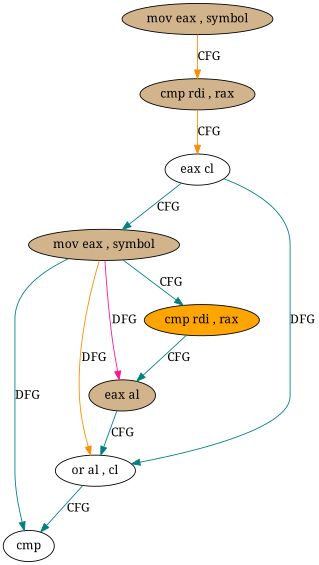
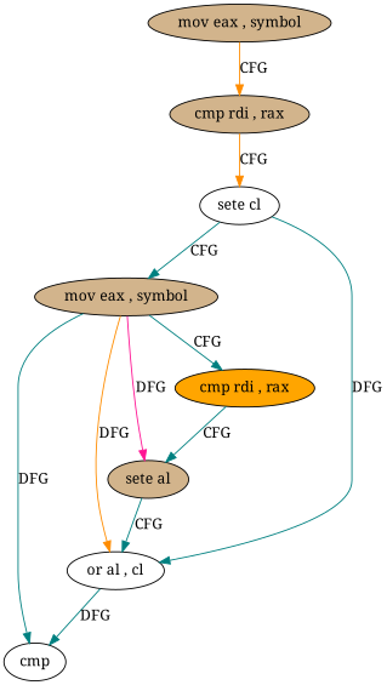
  digraph {
    fontname="Noto Serif"
    node [fillcolor=tan fontname="Noto Serif" style=filled]
    edge [color=teal fontname="Noto Serif"]
    n1 [label="mov eax , symbol"]
    n2 [label="cmp rdi , rax"]
-   n3 [fillcolor=white label="eax cl"]
+   n3 [fillcolor=white label="sete cl"]
    n4 [label="mov eax , symbol"]
    n5 [fillcolor=white label="or al , cl"]
    n6 [fillcolor=orange label="cmp rdi , rax"]
-   n7 [label="eax al"]
+   n7 [label="sete al"]
    n8 [fillcolor=white label=cmp]
    n1 -> n2 [color=darkorange label=CFG]
    n2 -> n3 [color=darkorange label=CFG]
    n3 -> n4 [label=CFG]
    n3 -> n5 [label=DFG]
    n4 -> n5 [color=darkorange label=DFG]
    n4 -> n6 [label=CFG]
    n4 -> n7 [color=deeppink label=DFG]
    n4 -> n8 [label=DFG]
-   n5 -> n8 [label=CFG]
+   n5 -> n8 [label=DFG]
    n6 -> n7 [label=CFG]
    n7 -> n5 [label=CFG]
  }
